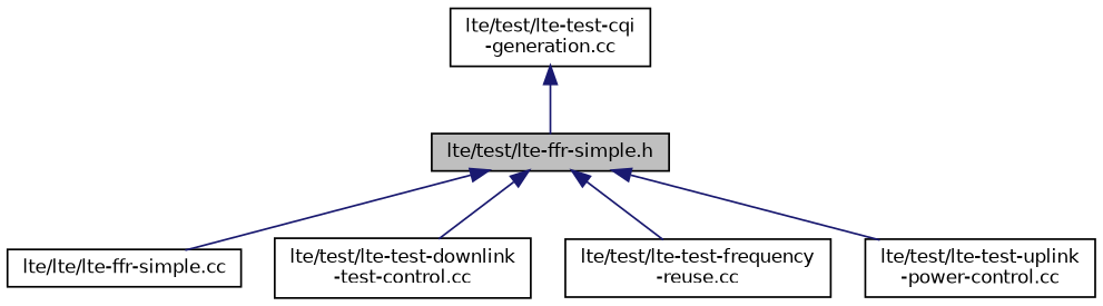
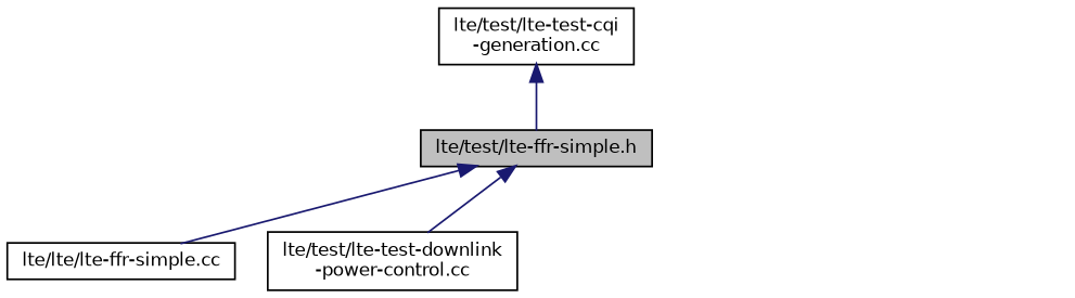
  digraph {
    node [color=black fillcolor=white fontname=Helvetica fontsize=10 shape=record style=filled]
    edge [color=midnightblue dir=back fontname=Helvetica fontsize=10 labelfontname=Helvetica labelfontsize=10 style=solid]
    n1 [fillcolor=grey75 fontcolor=black height=0.2 label="lte/test/lte-ffr-simple.h" width=0.4]
    n2 [height=0.2 label="lte/lte/lte-ffr-simple.cc" width=0.4]
-   n3 [height=0.2 label="lte/test/lte-test-downlink\l-test-control.cc" width=0.4]
-   n4 [height=0.2 label="lte/test/lte-test-frequency\l-reuse.cc" width=0.4]
-   n5 [height=0.2 label="lte/test/lte-test-uplink\l-power-control.cc" width=0.4]
+   n3 [height=0.2 label="lte/test/lte-test-downlink\l-power-control.cc" width=0.4]
    n6 [height=0.2 label="lte/test/lte-test-cqi\l-generation.cc" width=0.4]
    n1 -> n2
    n1 -> n3
-   n1 -> n4
-   n1 -> n5
    n6 -> n1
  }
